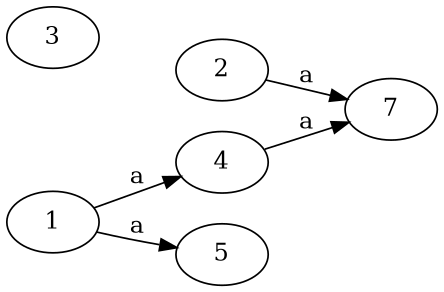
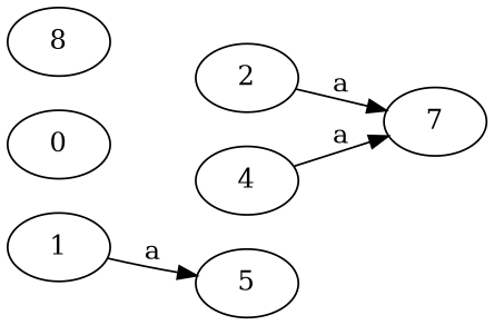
  strict digraph {
    rankdir=LR
    4
    7
+   0
    1
    5
    2
-   3
+   3 [label=8]
    4 -> 7 [label=a]
-   1 -> 4 [label=a]
    1 -> 5 [label=a]
    2 -> 7 [label=a]
  }
